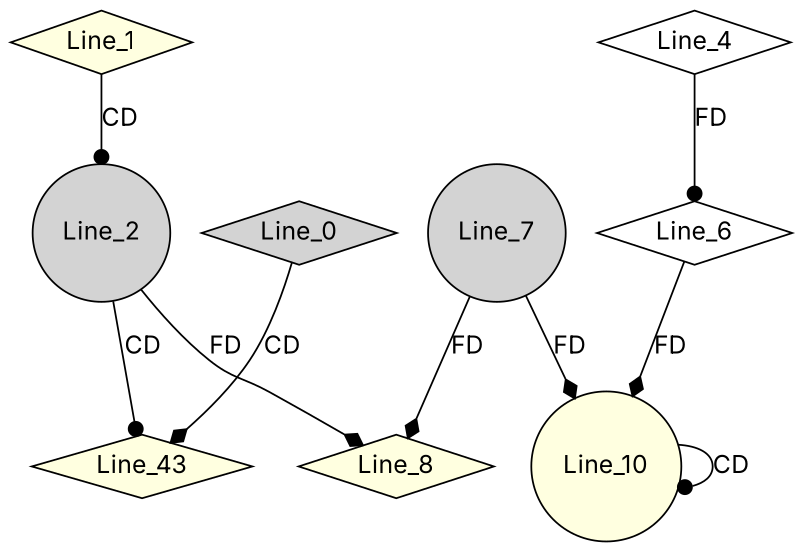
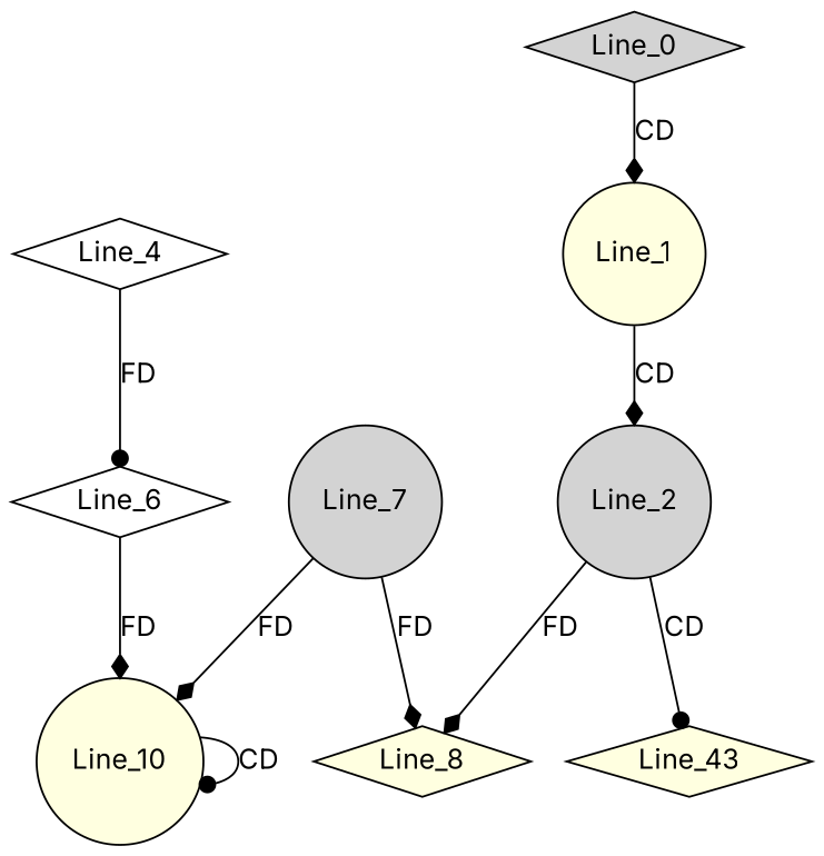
  digraph {
    fontname=Inter
    node [fillcolor=lightyellow fontname=Inter shape=diamond style=filled]
    edge [arrowhead=diamond fontname=Inter]
-   Line_1
+   Line_1 [shape=circle]
    Line_0 [fillcolor=lightgrey]
    Line_2 [fillcolor=lightgrey shape=circle]
    Line_8
    n5 [label=Line_43]
    Line_4 [fillcolor=white]
    Line_6 [fillcolor=white]
    Line_10 [shape=circle]
    Line_7 [fillcolor=lightgrey shape=circle]
-   Line_1 -> Line_2 [arrowhead=dot label=CD]
-   Line_0 -> n5 [label=CD]
+   Line_1 -> Line_2 [label=CD]
+   Line_0 -> Line_1 [label=CD]
    Line_2 -> Line_8 [label=FD]
    Line_2 -> n5 [arrowhead=dot label=CD]
    Line_4 -> Line_6 [arrowhead=dot label=FD]
    Line_6 -> Line_10 [label=FD]
    Line_10 -> Line_10 [arrowhead=dot label=CD]
    Line_7 -> Line_8 [label=FD]
    Line_7 -> Line_10 [label=FD]
  }
